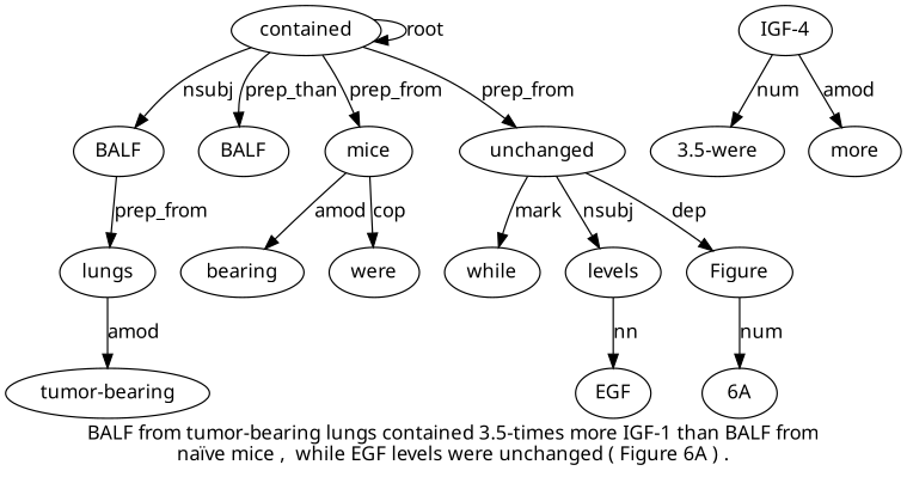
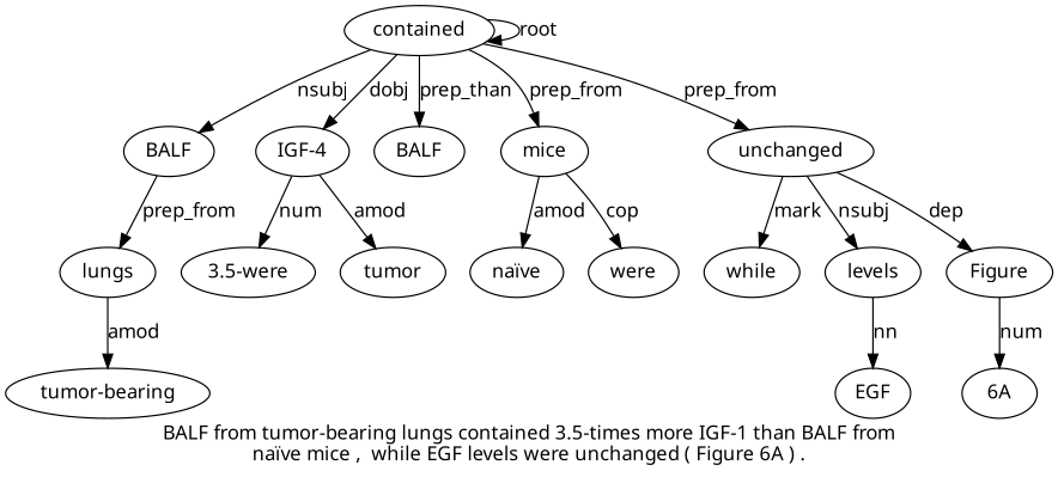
  digraph {
    fontname="Noto Sans"
    label="BALF from tumor-bearing lungs contained 3.5-times more IGF-1 than BALF from\nnaïve mice ,  while EGF levels were unchanged ( Figure 6A ) ."
    node [fillcolor=white fontname="Noto Sans" style=filled]
    edge [fontname="Noto Sans"]
    n1 [label=contained]
    n2 [label=BALF]
    n3 [label="IGF-4"]
    n4 [label=BALF]
    n5 [label=mice]
    n6 [label=unchanged]
    n7 [label=lungs]
    n8 [label="3.5-were"]
-   n9 [label=more]
-   n10 [label=bearing]
+   n9 [label=tumor]
+   n10 [label="naïve"]
    n11 [label=were]
    n12 [label=while]
    n13 [label=levels]
    n14 [label=Figure]
    n15 [label="tumor-bearing"]
    n16 [label=EGF]
    n17 [label="6A"]
    n1 -> n1 [label=root]
    n1 -> n2 [label=nsubj]
+   n1 -> n3 [label=dobj]
    n1 -> n4 [label=prep_than]
    n1 -> n5 [label=prep_from]
    n1 -> n6 [label=prep_from]
    n2 -> n7 [label=prep_from]
    n3 -> n8 [label=num]
    n3 -> n9 [label=amod]
    n5 -> n10 [label=amod]
    n5 -> n11 [label=cop]
    n6 -> n12 [label=mark]
    n6 -> n13 [label=nsubj]
    n6 -> n14 [label=dep]
    n7 -> n15 [label=amod]
    n13 -> n16 [label=nn]
    n14 -> n17 [label=num]
  }
